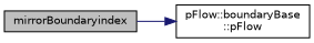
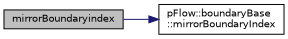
  digraph {
    rankdir=LR
    node [color=black fontname=Helvetica fontsize=10 shape=record style=filled]
    n1 [fillcolor=grey75 fontcolor=black height=0.2 label=mirrorBoundaryindex width=0.4]
-   n2 [fillcolor=white height=0.2 label="pFlow::boundaryBase\l::pFlow" width=0.4]
+   n2 [fillcolor=white height=0.2 label="pFlow::boundaryBase\l::mirrorBoundaryIndex" width=0.4]
    n1 -> n2 [color=midnightblue fontname=Helvetica fontsize=10 labelfontname=Helvetica labelfontsize=10 style=solid]
  }
